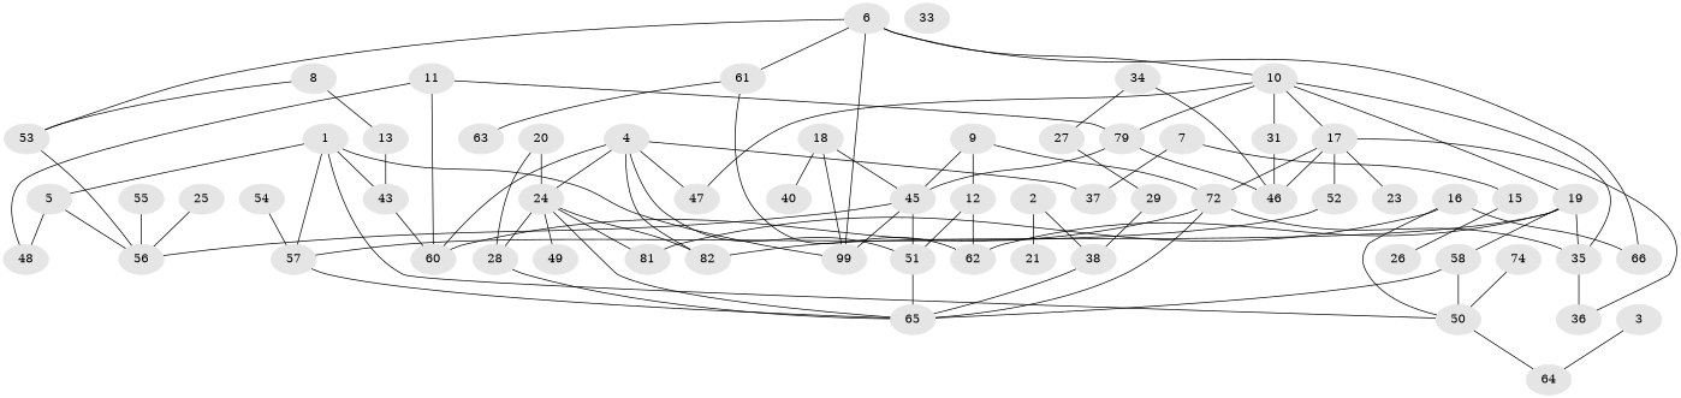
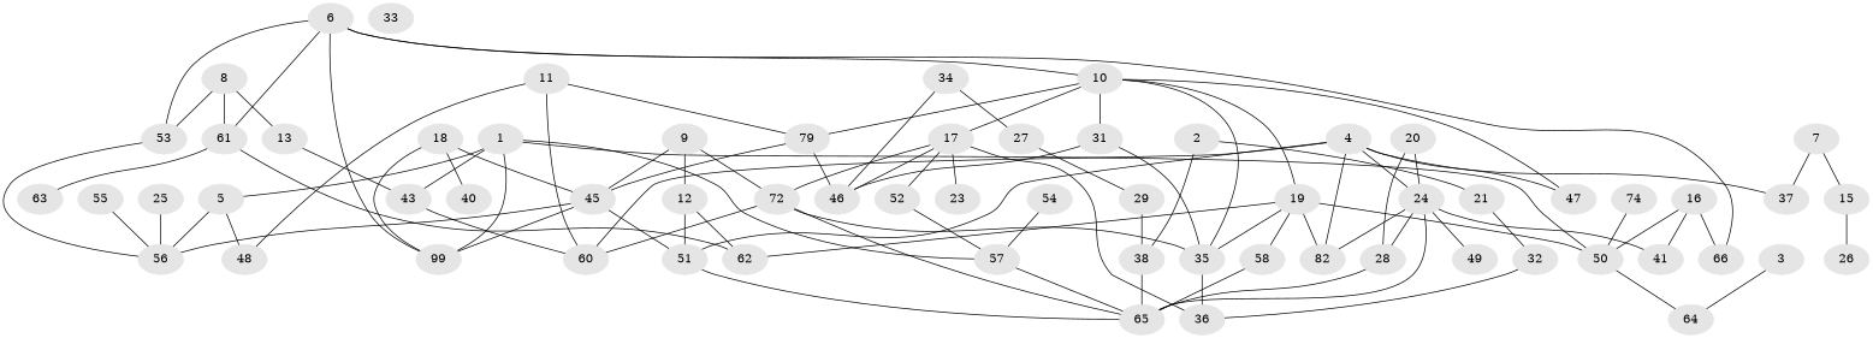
  graph {
    node [color=gray90 style=filled]
    1
    5
    43
    50
    57
    n6 [label=99]
    48
    56
    60
    64
    65
    2
    21
    38
+   32
    3
    4
    24
    37
    n20 [label=82]
    47
    51
-   41 [label=81]
+   41
    28
    49
    6
    10
    53
    61
    66
    17
    19
    31
    35
    n35 [label=79]
    62
    63
    7
    15
    26
    8
    13
    9
    12
    n45 [label=72]
    45
    23
    36
    46
    52
    58
    27
    29
    11
    n55 [label=74]
    16
    18
    40
    20
    25
    33
    34
    54
    55
    1 -- 5
    1 -- 43
    1 -- 50
    1 -- 57
    1 -- n6
    5 -- 48
    5 -- 56
    43 -- 60
    50 -- 64
    57 -- 65
    2 -- 21
    2 -- 38
+   21 -- 32
    38 -- 65
+   32 -- 36
    3 -- 64
    4 -- 60
    4 -- 24
    4 -- 37
    4 -- n20
    4 -- 47
    4 -- 51
    24 -- 65
    24 -- n20
    24 -- 41
    24 -- 28
    24 -- 49
    51 -- 65
    28 -- 65
    6 -- n6
    6 -- 10
    6 -- 53
    6 -- 61
    6 -- 66
    10 -- 47
    10 -- 17
    10 -- 19
    10 -- 31
    10 -- 35
    10 -- n35
    53 -- 56
    61 -- 62
    61 -- 63
    17 -- n45
    17 -- 23
    17 -- 36
    17 -- 46
    17 -- 52
-   58 -- 50
+   19 -- 50
    19 -- n20
    19 -- 35
    19 -- 62
    19 -- 58
+   31 -- 35
    31 -- 46
    35 -- 36
    n35 -- 45
    n35 -- 46
    7 -- 37
    7 -- 15
    15 -- 26
    8 -- 53
+   8 -- 61
    8 -- 13
    13 -- 43
    9 -- 12
    9 -- n45
    9 -- 45
    12 -- 51
    12 -- 62
    n45 -- 60
    n45 -- 65
    n45 -- 35
    45 -- n6
    45 -- 56
    45 -- 51
    52 -- 57
    58 -- 65
    27 -- 29
    29 -- 38
    11 -- 48
    11 -- 60
    11 -- n35
    n55 -- 50
    16 -- 50
    16 -- 41
    16 -- 66
    18 -- n6
    18 -- 45
    18 -- 40
    20 -- 24
    20 -- 28
    25 -- 56
    34 -- 46
    34 -- 27
    54 -- 57
    55 -- 56
  }
